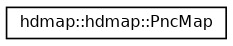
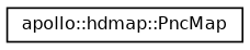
  digraph {
    rankdir=LR
-   n1 [color=black fillcolor=white fontname=Helvetica fontsize=10 height=0.2 label="hdmap::hdmap::PncMap" shape=record style=filled width=0.4]
+   n1 [color=black fillcolor=white fontname=Helvetica fontsize=10 height=0.2 label="apollo::hdmap::PncMap" shape=record style=filled width=0.4]
  }
